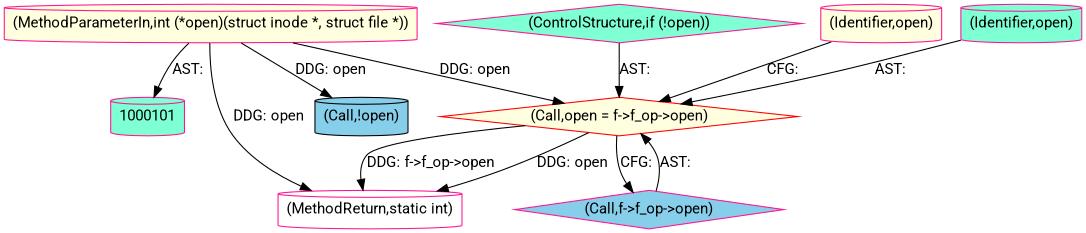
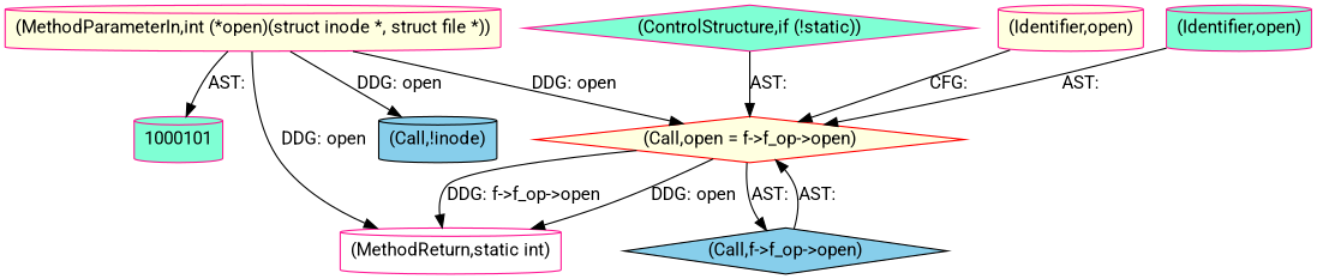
  digraph {
    fontname=Roboto
    node [color=deeppink fillcolor=lightyellow fontname=Roboto shape=cylinder style=filled]
    edge [fontname=Roboto]
    n1 [color=red label="(Call,open = f->f_op->open)" shape=diamond]
    n2 [fillcolor=white label="(MethodReturn,static int)"]
-   n3 [fillcolor=skyblue label="(Call,f->f_op->open)" shape=diamond]
-   n4 [fillcolor=aquamarine label="(ControlStructure,if (!open))" shape=diamond]
+   n3 [color=black fillcolor=skyblue label="(Call,f->f_op->open)" shape=diamond]
+   n4 [fillcolor=aquamarine label="(ControlStructure,if (!static))" shape=diamond]
    n5 [label="(MethodParameterIn,int (*open)(struct inode *, struct file *))"]
-   n6 [color=black fillcolor=skyblue label="(Call,!open)"]
+   n6 [color=black fillcolor=skyblue label="(Call,!inode)"]
    1000101 [fillcolor=aquamarine]
    n8 [label="(Identifier,open)"]
    n9 [fillcolor=aquamarine label="(Identifier,open)"]
    n1 -> n2 [label="DDG: open"]
    n1 -> n2 [label="DDG: f->f_op->open"]
-   n1 -> n3 [label="CFG: "]
+   n1 -> n3 [label="AST: "]
    n3 -> n1 [label="AST: "]
    n4 -> n1 [label="AST: "]
    n5 -> n1 [label="DDG: open"]
    n5 -> n2 [label="DDG: open"]
    n5 -> n6 [label="DDG: open"]
    n5 -> 1000101 [label="AST: "]
    n8 -> n1 [label="CFG: "]
    n9 -> n1 [label="AST: "]
  }
